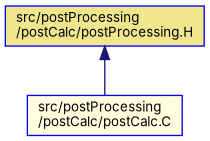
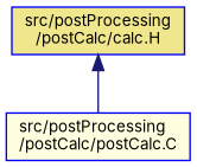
  digraph {
    fontname=Inter
    node [color=blue fontname=Inter fontsize=10 shape=record style=filled]
-   n1 [fillcolor=khaki fontcolor=black height=0.2 label="src/postProcessing\l/postCalc/postProcessing.H" width=0.4]
+   n1 [fillcolor=khaki fontcolor=black height=0.2 label="src/postProcessing\l/postCalc/calc.H" width=0.4]
    n2 [height=0.2 label="src/postProcessing\l/postCalc/postCalc.C" width=0.4 fillcolor=lightyellow]
    n1 -> n2 [color=midnightblue dir=back fontname=Inter fontsize=10 labelfontname=FreeSans labelfontsize=10 style=solid]
  }
